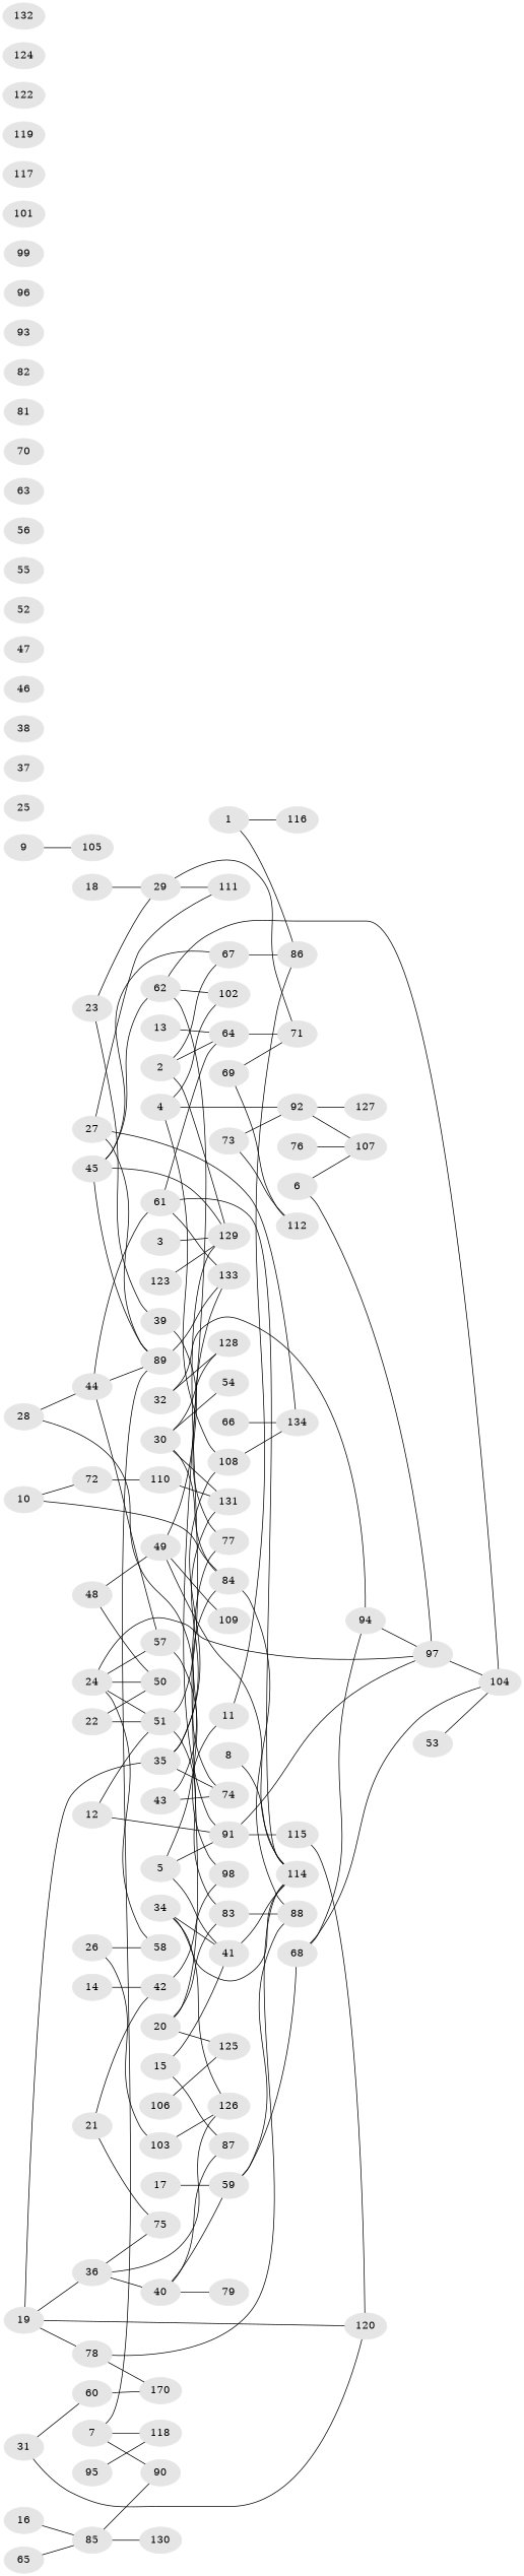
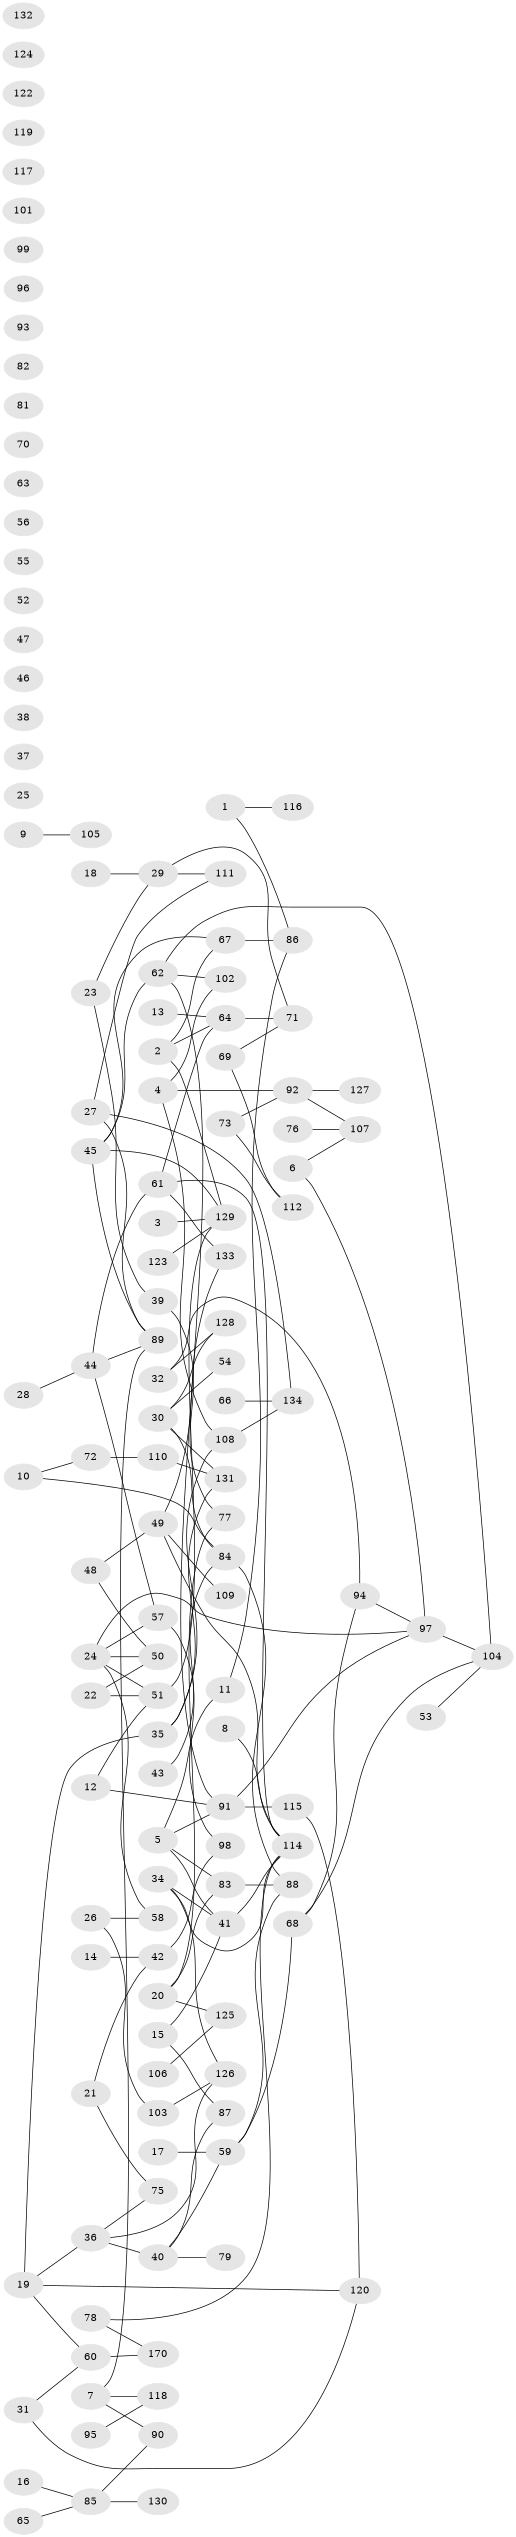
  graph {
    rankdir=LR
    node [color=gray90 style=filled]
    1
    86
    116
    2
    64
    67
    129
    71
    3
    4
    92
    102
    108
    107
    127
    134
    5
    11
    41
    83
    91
    114
    88
    97
    115
    6
    104
    7
    89
    90
    118
    133
    8
    9
    105
    10
    72
    84
    110
    12
    51
    13
    14
    42
    98
    15
    87
    16
    85
    130
    17
    59
    68
    18
    29
    111
    19
    35
    36
    78
    120
-   74
    131
    75
    126
    40
    n67 [label=170]
    20
    77
    125
    21
    22
    50
    23
    39
    24
    57
    58
    25
    26
    103
    27
    28
    44
    61
    30
    54
    128
    31
    60
    32
    94
    34
    79
    37
    38
    43
    45
    62
    46
    47
    48
    49
    109
    52
    53
    55
    56
    63
    65
    66
    69
    112
    70
    73
    76
    81
    82
    93
    95
    96
    99
    101
    106
    117
    119
    122
    123
    124
    132
    1 -- 86
    1 -- 116
    2 -- 64
    2 -- 67
    2 -- 129
    64 -- 71
    67 -- 86
    3 -- 129
    4 -- 92
    4 -- 102
    4 -- 108
    92 -- 107
    92 -- 127
    108 -- 134
    5 -- 11
    5 -- 41
-   51 -- 83
+   5 -- 83
    5 -- 91
    11 -- 86
    41 -- 114
    83 -- 88
    91 -- 97
    91 -- 115
    97 -- 104
    115 -- 120
    6 -- 107
    6 -- 97
    7 -- 89
    7 -- 90
    7 -- 118
-   89 -- 133
    8 -- 114
    9 -- 105
    10 -- 72
    10 -- 84
    72 -- 110
    84 -- 88
    110 -- 131
    12 -- 91
    12 -- 51
    51 -- 129
    13 -- 64
    14 -- 42
    42 -- 98
    15 -- 41
    15 -- 87
    16 -- 85
    85 -- 90
    85 -- 130
    17 -- 59
    59 -- 88
    59 -- 68
    68 -- 104
    68 -- 94
    18 -- 29
    29 -- 71
    29 -- 111
    19 -- 35
    19 -- 36
-   19 -- 78
+   19 -- 60
    19 -- 120
    35 -- 108
-   35 -- 74
    35 -- 131
    36 -- 75
    36 -- 126
    36 -- 40
    78 -- 114
    78 -- n67
    40 -- 87
    40 -- 59
    40 -- 79
    20 -- 83
    20 -- 77
    20 -- 125
    21 -- 42
    21 -- 75
    22 -- 51
    22 -- 50
    23 -- 29
    23 -- 39
    39 -- 77
    24 -- 97
    24 -- 51
    24 -- 50
    24 -- 57
    24 -- 58
    57 -- 98
    26 -- 58
    26 -- 103
    103 -- 126
    27 -- 134
    27 -- 89
    27 -- 111
-   28 -- 74
    28 -- 44
    44 -- 89
    44 -- 57
    44 -- 61
    61 -- 64
    61 -- 114
    61 -- 133
    30 -- 84
    30 -- 131
    30 -- 54
    30 -- 128
    31 -- 120
    31 -- 60
    60 -- n67
    32 -- 128
    32 -- 94
    94 -- 97
    34 -- 41
    34 -- 114
    34 -- 126
    43 -- 84
-   43 -- 74
    45 -- 67
    45 -- 129
    45 -- 89
    45 -- 62
    62 -- 102
    62 -- 91
    62 -- 104
    48 -- 50
    48 -- 49
    49 -- 114
    49 -- 133
    49 -- 109
    53 -- 104
    65 -- 85
    66 -- 134
    69 -- 71
    69 -- 112
    73 -- 92
    73 -- 112
    76 -- 107
    95 -- 118
    106 -- 125
    123 -- 129
  }
